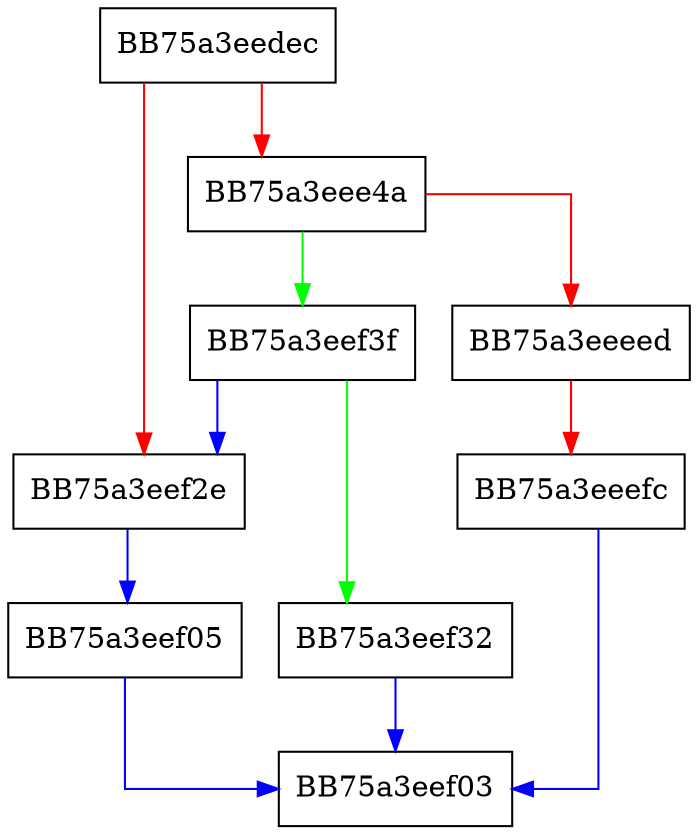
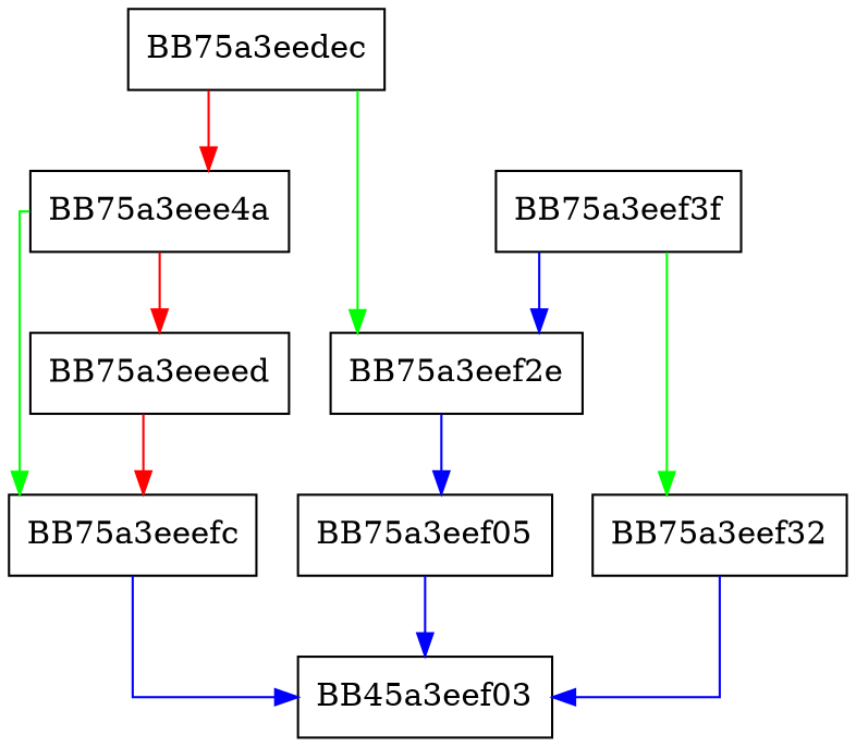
  digraph {
    splines=ortho
    node [shape=box]
    edge [color=blue]
    BB75a3eedec
    BB75a3eef2e
    BB75a3eee4a
    BB75a3eef05
    BB75a3eef3f
    BB75a3eeeed
-   BB75a3eef03
+   BB75a3eef03 [label=BB45a3eef03]
    BB75a3eef32
    BB75a3eeefc
-   BB75a3eedec -> BB75a3eef2e [color=red]
+   BB75a3eedec -> BB75a3eef2e [color=green]
    BB75a3eedec -> BB75a3eee4a [color=red]
    BB75a3eef2e -> BB75a3eef05
-   BB75a3eee4a -> BB75a3eef3f [color=green]
+   BB75a3eee4a -> BB75a3eeefc [color=green]
    BB75a3eee4a -> BB75a3eeeed [color=red]
    BB75a3eef05 -> BB75a3eef03
    BB75a3eef3f -> BB75a3eef2e
    BB75a3eef3f -> BB75a3eef32 [color=green]
    BB75a3eeeed -> BB75a3eeefc [color=red]
    BB75a3eef32 -> BB75a3eef03
    BB75a3eeefc -> BB75a3eef03
  }
